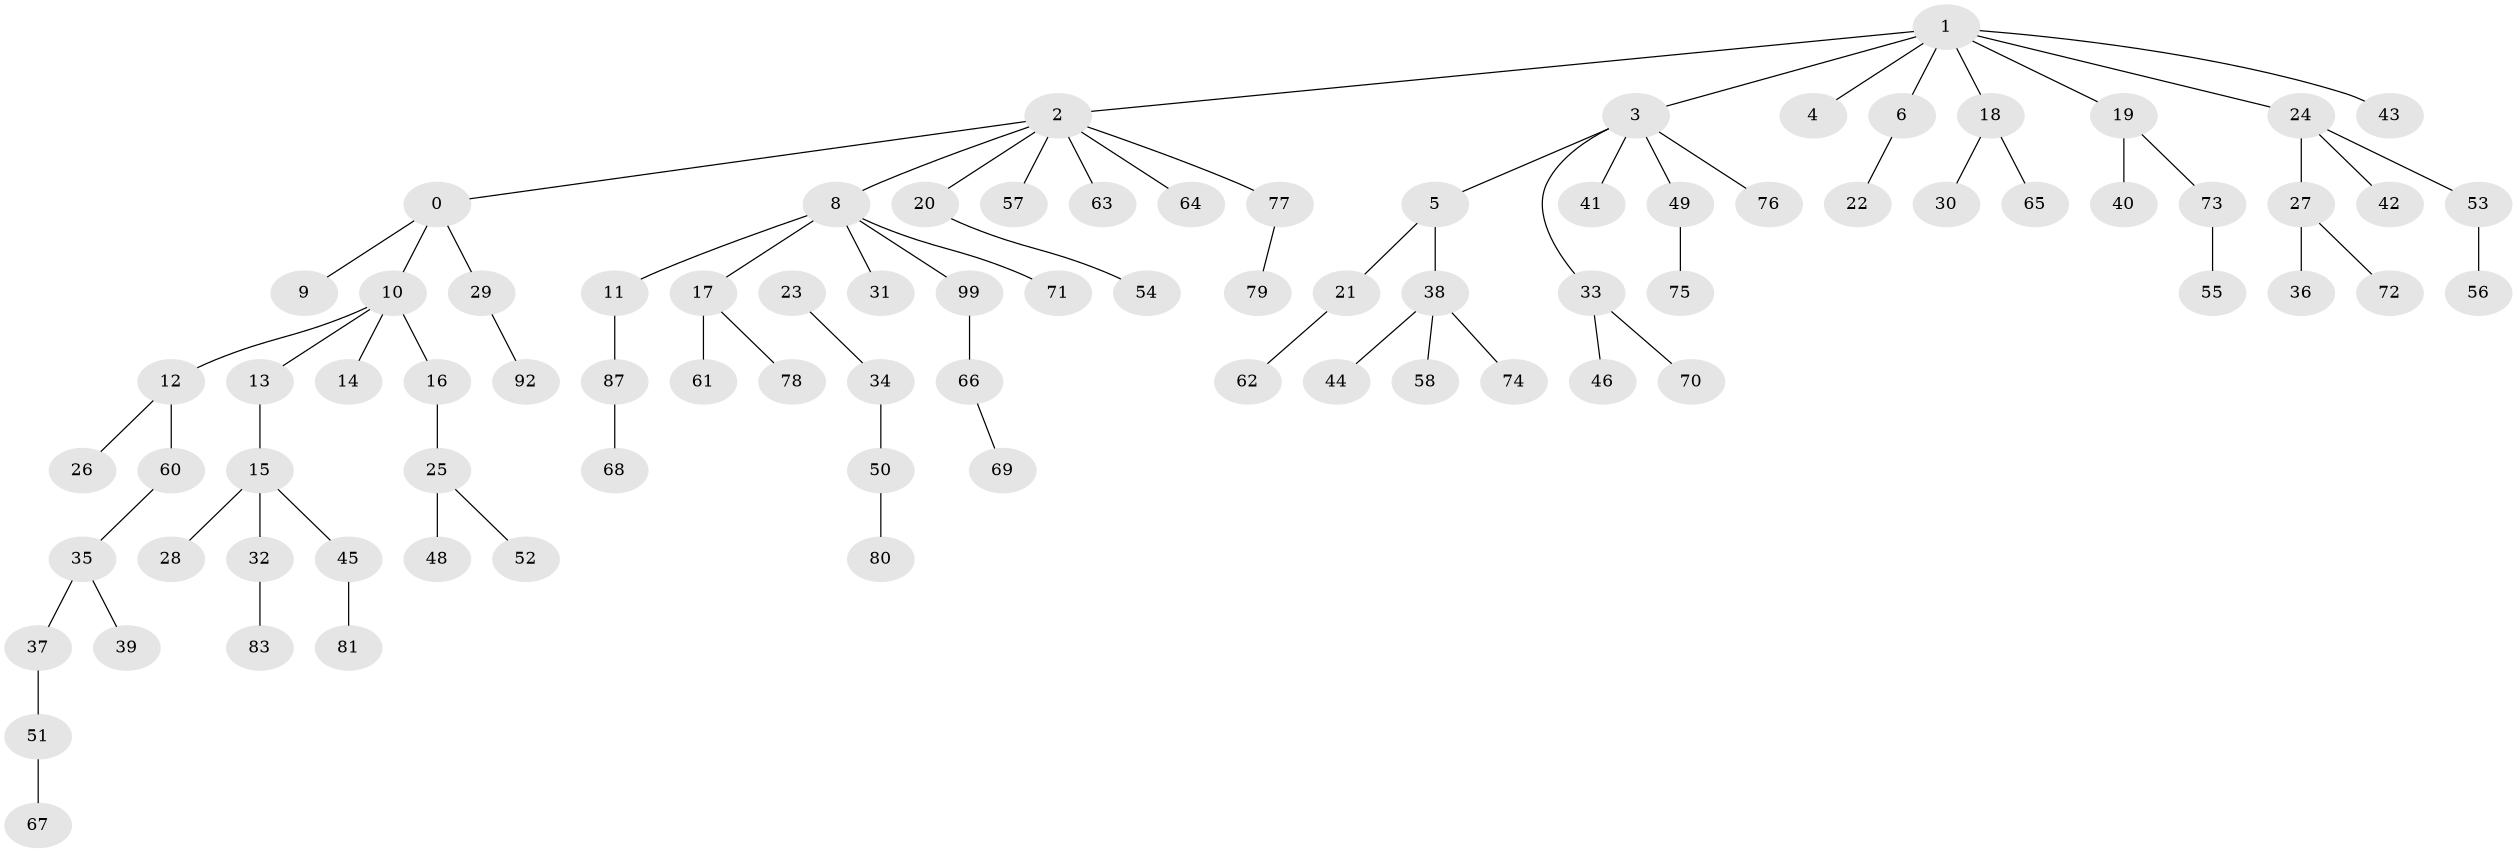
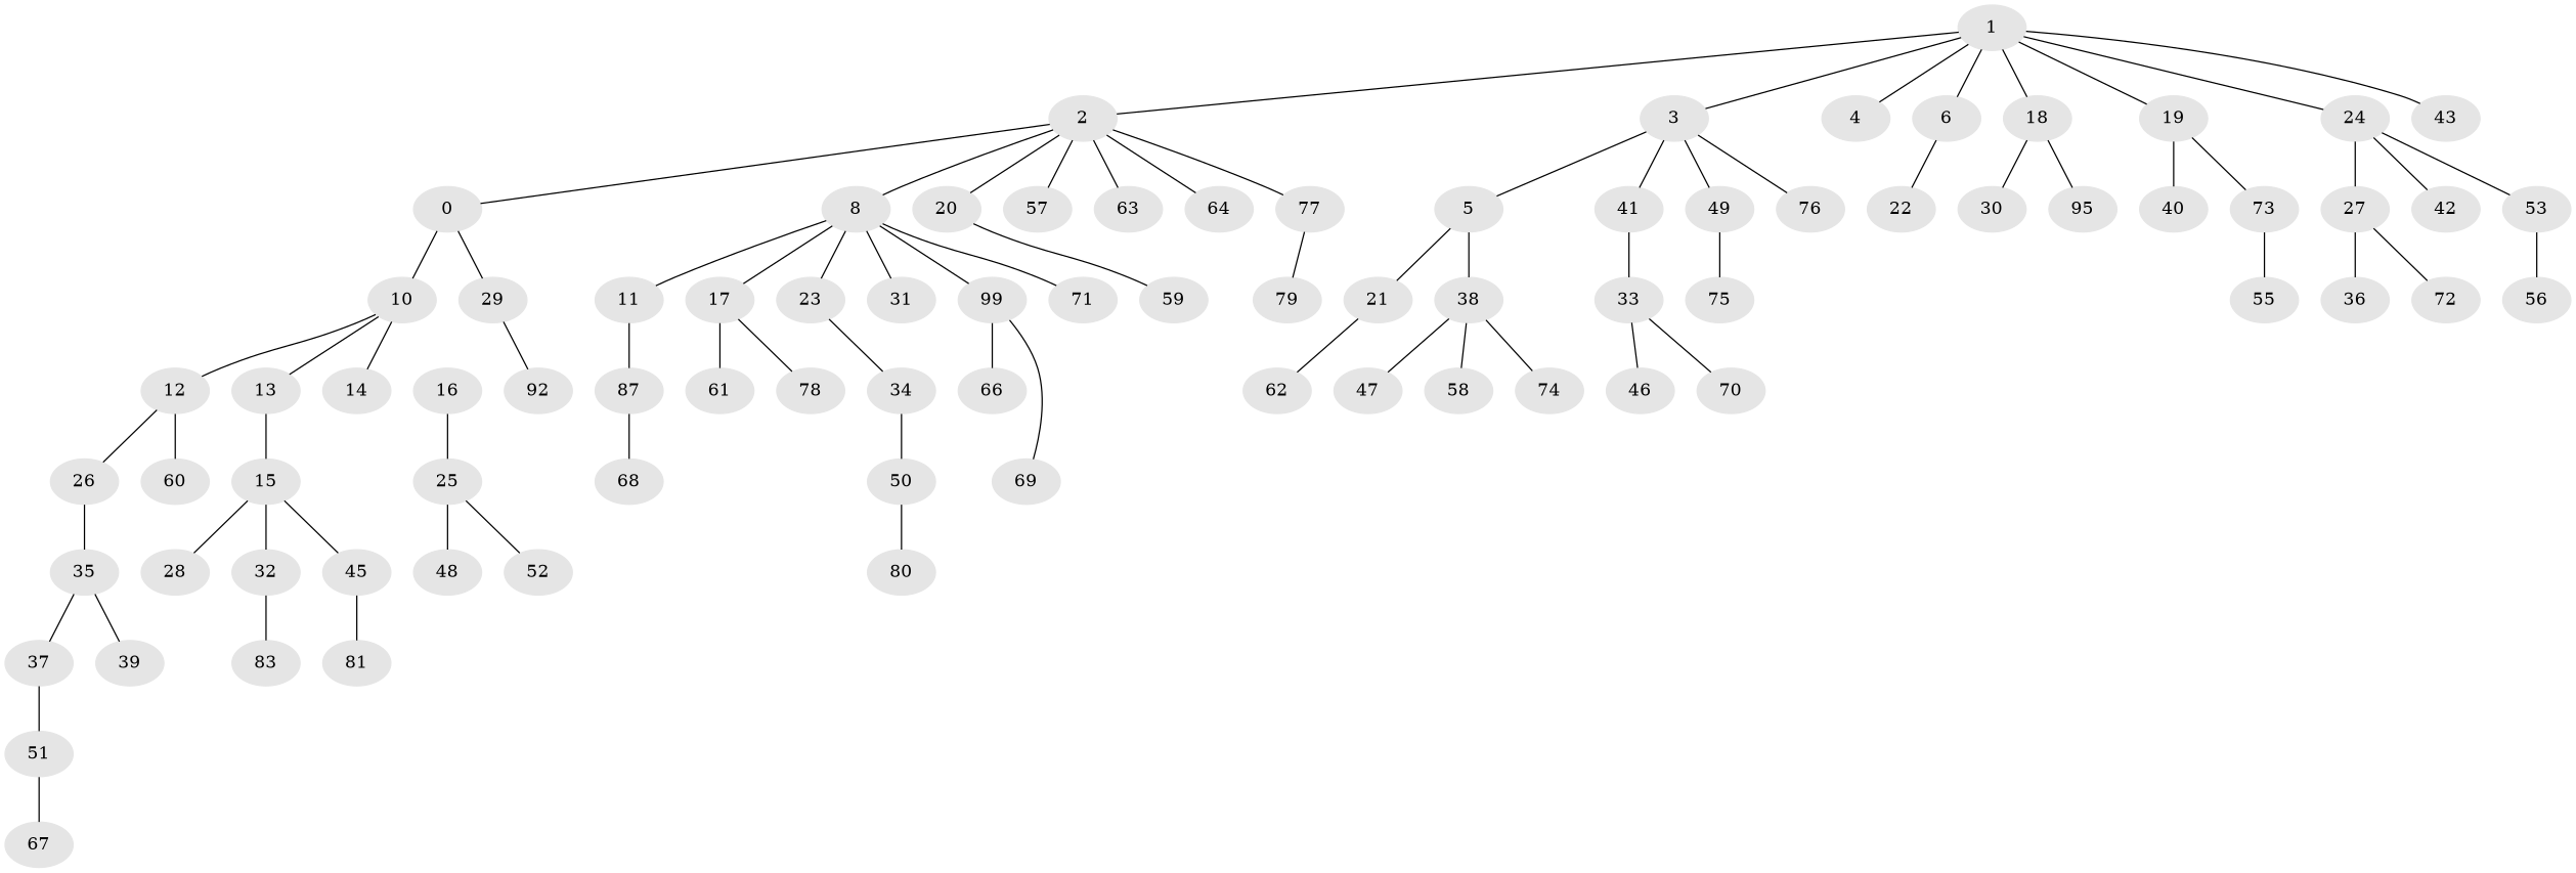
  graph {
    node [color=gray90 style=filled]
    1
    2
    3
    4
    6
    18
    19
    24
    43
    n10 [label=0]
    8
    20
    57
    63
    64
    77
    5
    33
    41
    49
    76
    22
    30
-   65
+   65 [label=95]
    40
    73
    27
    42
    53
-   9
    10
    29
    11
    17
    23
    31
    n37 [label=99]
    71
-   54
+   54 [label=59]
    79
    21
    38
    46
    70
    75
    62
-   44
+   44 [label=47]
    58
    74
    12
    13
    14
    16
    n54 [label=92]
    n55 [label=87]
    61
    78
    34
    66
    69
    26
    60
    15
    25
    68
    35
    28
    32
    45
    83
    81
    48
    52
    55
    50
    36
    72
    56
    37
    39
    80
    51
    67
    1 -- 2
    1 -- 3
    1 -- 4
    1 -- 6
    1 -- 18
    1 -- 19
    1 -- 24
    1 -- 43
    2 -- n10
    2 -- 8
    2 -- 20
    2 -- 57
    2 -- 63
    2 -- 64
    2 -- 77
    3 -- 5
-   3 -- 33
+   41 -- 33
    3 -- 41
    3 -- 49
    3 -- 76
    6 -- 22
    18 -- 30
    18 -- 65
    19 -- 40
    19 -- 73
    24 -- 27
    24 -- 42
    24 -- 53
-   n10 -- 9
    n10 -- 10
    n10 -- 29
    8 -- 11
    8 -- 17
+   8 -- 23
    8 -- 31
    8 -- n37
    8 -- 71
    20 -- 54
    77 -- 79
    5 -- 21
    5 -- 38
    33 -- 46
    33 -- 70
    49 -- 75
    73 -- 55
    27 -- 36
    27 -- 72
    53 -- 56
    10 -- 12
    10 -- 13
    10 -- 14
-   10 -- 16
    29 -- n54
    11 -- n55
    17 -- 61
    17 -- 78
    23 -- 34
    n37 -- 66
-   66 -- 69
+   n37 -- 69
    21 -- 62
    38 -- 44
    38 -- 58
    38 -- 74
    12 -- 26
    12 -- 60
    13 -- 15
    16 -- 25
    n55 -- 68
    34 -- 50
-   60 -- 35
+   26 -- 35
    15 -- 28
    15 -- 32
    15 -- 45
    25 -- 48
    25 -- 52
    35 -- 37
    35 -- 39
    32 -- 83
    45 -- 81
    50 -- 80
    37 -- 51
    51 -- 67
  }
